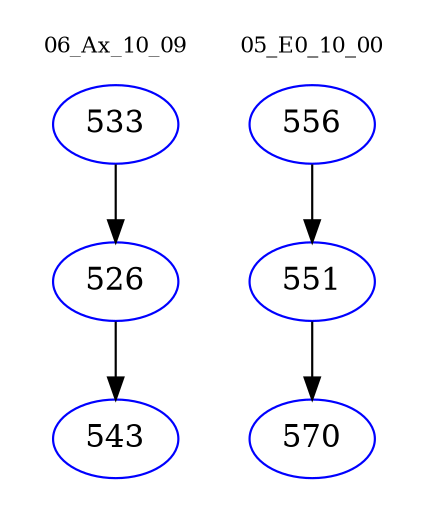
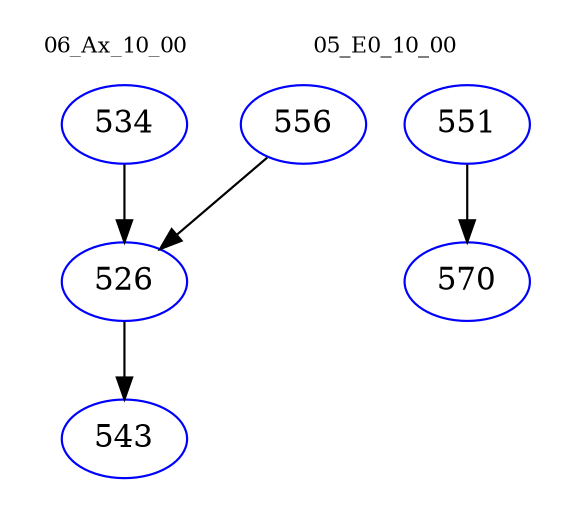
  digraph {
    node [color=blue]
    edge [color=black]
-   n1 [label=533]
+   n1 [label=534]
    n2 [label=526]
    n3 [label=543]
    n4 [label=556]
    n5 [label=551]
    n6 [label=570]
    subgraph cluster_1 {
      color=white
      fontsize=10
-     label="06_Ax_10_09"
+     label="06_Ax_10_00"
      n1
      n2
      n3
    }
    subgraph cluster_2 {
      color=white
      fontsize=10
      label="05_E0_10_00"
      n4
      n5
      n6
    }
    n1 -> n2
    n2 -> n3
-   n4 -> n5
+   n4 -> n2
    n5 -> n6
  }
